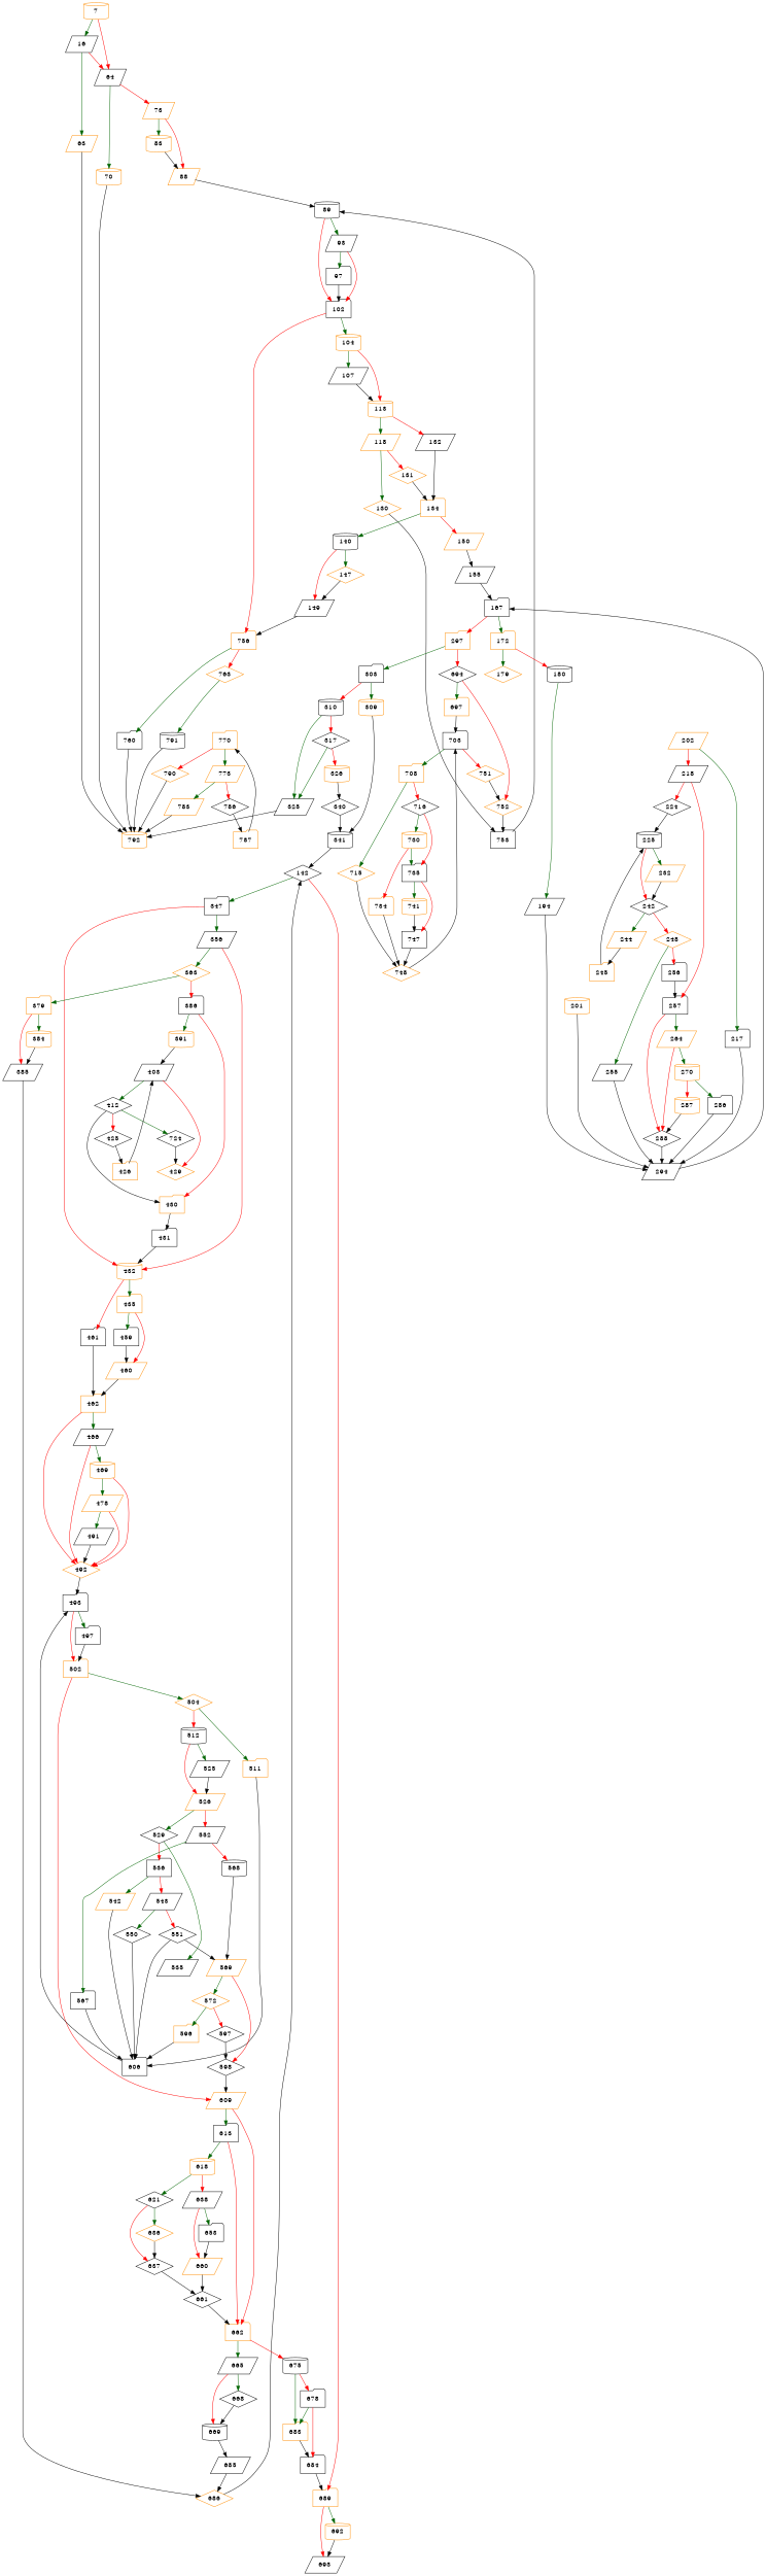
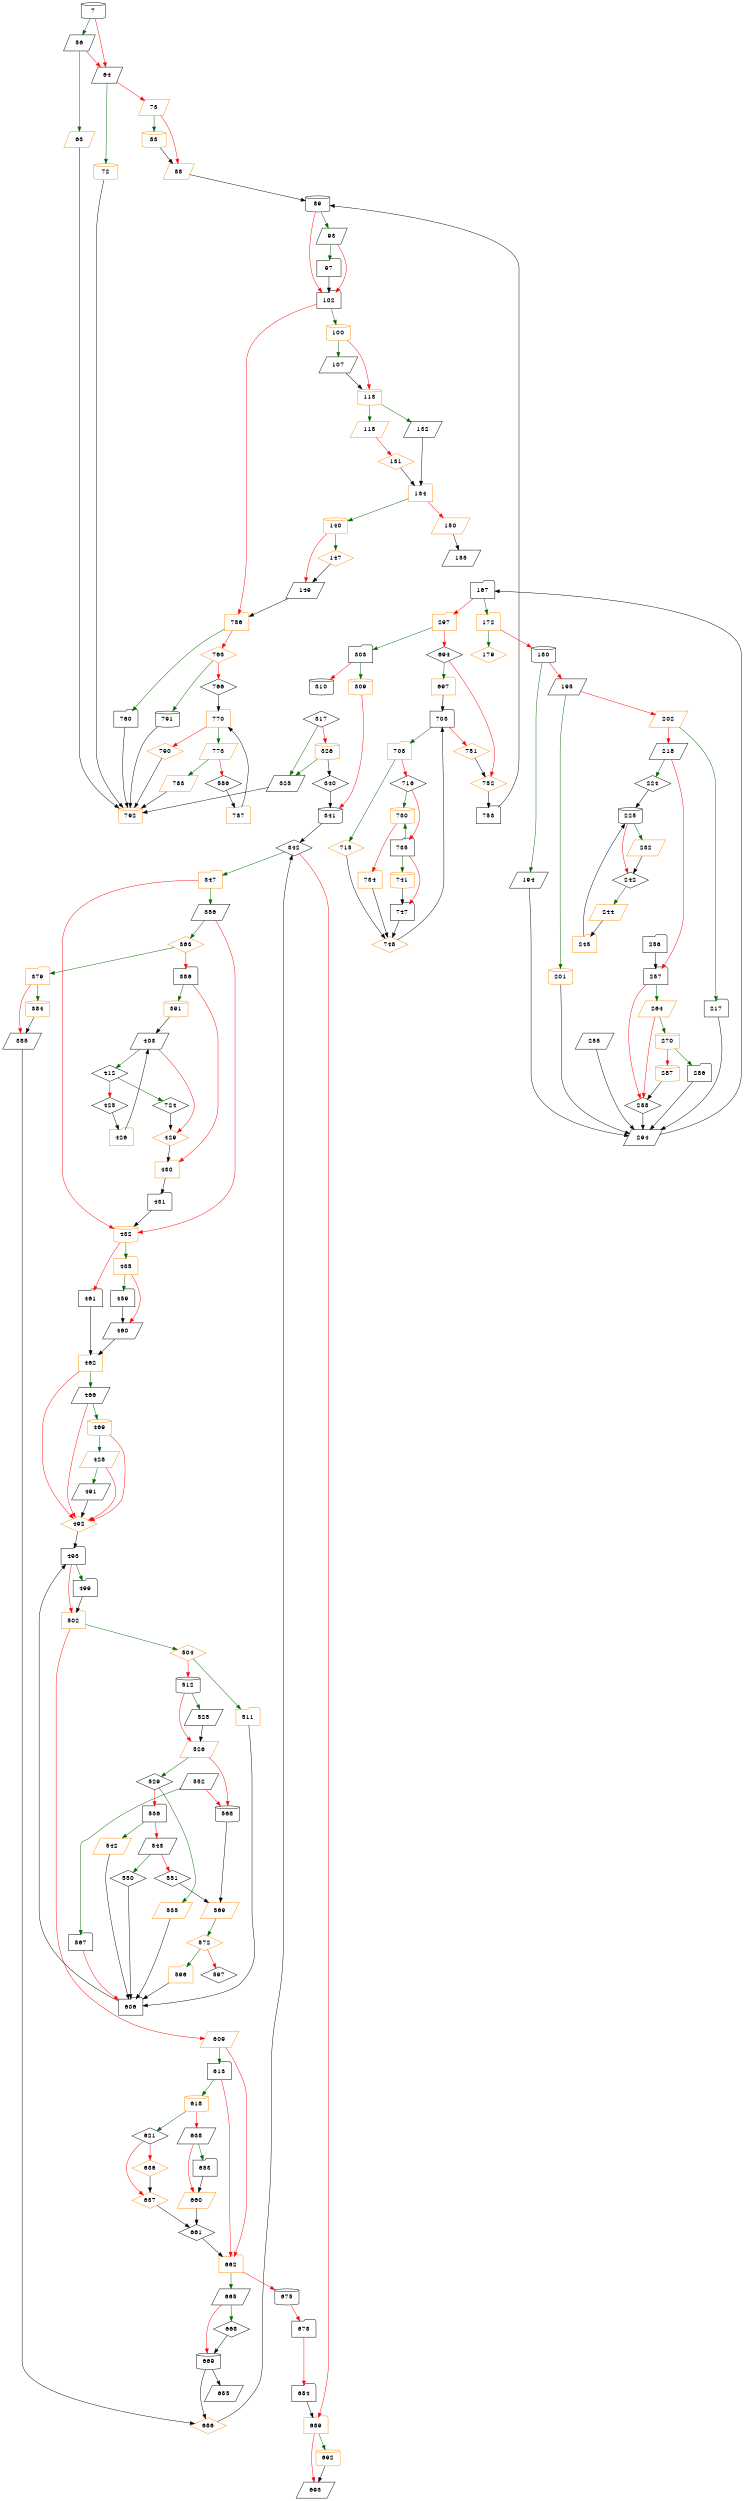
  strict digraph {
    node [color=black shape=folder]
-   7 [color=darkorange entry=true shape=cylinder]
-   56 [shape=parallelogram label=16]
+   7 [entry=true shape=cylinder]
+   56 [shape=parallelogram]
    64 [shape=parallelogram]
    63 [color=darkorange shape=parallelogram]
-   72 [color=darkorange shape=cylinder label=70]
+   72 [color=darkorange shape=cylinder]
    73 [color=darkorange shape=parallelogram]
    792 [color=darkorange shape=cylinder]
    83 [color=darkorange shape=cylinder]
    88 [color=darkorange shape=parallelogram]
    89 [shape=cylinder]
    93 [shape=parallelogram]
    102
    97
-   104 [color=darkorange shape=cylinder]
+   104 [color=darkorange shape=cylinder label=100]
    756 [color=darkorange]
    107 [shape=parallelogram]
    113 [color=darkorange shape=cylinder]
    760
    763 [color=darkorange shape=diamond]
    118 [color=darkorange shape=parallelogram]
    132 [shape=parallelogram]
    791 [shape=cylinder]
-   130 [color=darkorange shape=diamond]
+   766 [shape=diamond]
    131 [color=darkorange shape=diamond]
    134 [color=darkorange]
    753
-   140 [shape=cylinder]
+   140 [color=darkorange shape=cylinder]
    150 [color=darkorange shape=parallelogram]
    147 [color=darkorange shape=diamond]
    149 [shape=parallelogram]
    155 [shape=parallelogram]
    167
    172 [color=darkorange]
    297 [color=darkorange]
    179 [color=darkorange shape=diamond]
    180 [shape=cylinder]
    303
    694 [shape=diamond]
    194 [shape=parallelogram]
+   195 [shape=parallelogram]
    309 [color=darkorange shape=cylinder]
    310 [shape=cylinder]
    697 [color=darkorange]
    752 [color=darkorange shape=diamond]
    294 [shape=parallelogram]
    201 [color=darkorange shape=cylinder]
    202 [color=darkorange shape=parallelogram]
    217
    218 [shape=parallelogram]
    224 [shape=diamond]
    257
    225 [shape=cylinder]
    264 [color=darkorange shape=parallelogram]
    288 [shape=diamond]
    232 [color=darkorange shape=parallelogram]
    242 [shape=diamond]
    270 [color=darkorange shape=cylinder]
    244 [color=darkorange shape=parallelogram]
-   248 [color=darkorange shape=diamond]
    245 [color=darkorange]
    255 [shape=parallelogram]
    256
    286
    287 [color=darkorange shape=cylinder]
    341 [shape=cylinder]
    325 [shape=parallelogram]
    317 [shape=diamond]
    703
-   342 [shape=diamond label=142]
+   342 [shape=diamond]
    326 [color=darkorange shape=cylinder]
-   347
+   347 [color=darkorange]
    689 [color=darkorange]
    340 [shape=diamond]
    356 [shape=parallelogram]
    432 [color=darkorange shape=cylinder]
    692 [color=darkorange shape=cylinder]
    693 [shape=parallelogram]
    363 [color=darkorange shape=diamond]
    435 [color=darkorange]
    461
    379 [color=darkorange]
    386
    459
-   460 [color=darkorange shape=parallelogram]
+   460 [shape=parallelogram]
    462 [color=darkorange]
    384 [color=darkorange shape=cylinder]
    385 [shape=parallelogram]
    391 [color=darkorange shape=cylinder]
    430 [color=darkorange]
    686 [color=darkorange shape=diamond]
    403 [shape=parallelogram]
    431
    412 [shape=diamond]
    429 [color=darkorange shape=diamond]
    n96 [label=724 shape=diamond]
    425 [shape=diamond]
    426 [color=darkorange]
    466 [shape=parallelogram]
    492 [color=darkorange shape=diamond]
    469 [color=darkorange shape=cylinder]
    493
-   478 [color=darkorange shape=parallelogram]
-   497
+   478 [color=darkorange shape=parallelogram label=428]
+   497 [label=499]
    502 [color=darkorange]
    491 [shape=parallelogram]
    504 [color=darkorange shape=diamond]
    609 [color=darkorange shape=parallelogram]
    511 [color=darkorange]
    512 [shape=cylinder]
    613
    662 [color=darkorange]
    606
    525 [shape=parallelogram]
    526 [color=darkorange shape=parallelogram]
    618 [color=darkorange shape=cylinder]
    665 [shape=parallelogram]
    675 [shape=cylinder]
    529 [shape=diamond]
    552 [shape=parallelogram]
-   535 [shape=parallelogram]
+   535 [color=darkorange shape=parallelogram]
    536
    567
    568 [shape=cylinder]
    542 [color=darkorange shape=parallelogram]
    543 [shape=parallelogram]
    569 [color=darkorange shape=parallelogram]
    550 [shape=diamond]
    551 [shape=diamond]
    572 [color=darkorange shape=diamond]
-   598 [shape=diamond]
    596 [color=darkorange]
    597 [shape=diamond]
    621 [shape=diamond]
    638 [shape=parallelogram]
    668 [shape=diamond]
    669 [shape=cylinder]
-   683 [color=darkorange]
    678
    636 [color=darkorange shape=diamond]
-   637 [shape=diamond]
+   637 [color=darkorange shape=diamond]
    653
    660 [color=darkorange shape=parallelogram]
    661 [shape=diamond]
    685 [shape=parallelogram]
    684
    708 [color=darkorange]
    751 [color=darkorange shape=diamond]
    715 [color=darkorange shape=diamond]
    716 [shape=diamond]
    748 [color=darkorange shape=diamond]
    730 [color=darkorange shape=cylinder]
    735
    734 [color=darkorange]
    741 [color=darkorange shape=cylinder]
    747
    770 [color=darkorange]
    773 [color=darkorange shape=parallelogram]
    790 [color=darkorange shape=diamond]
    783 [color=darkorange shape=parallelogram]
-   786 [shape=diamond]
+   786 [shape=diamond label=586]
    787 [color=darkorange]
    7 -> 56 [color=darkgreen cond=true]
    7 -> 64 [color=red cond=false]
    56 -> 64 [color=red cond=false]
    56 -> 63 [color=darkgreen cond=true]
    64 -> 72 [color=darkgreen cond=true]
    64 -> 73 [color=red cond=false]
    63 -> 792
    72 -> 792
    73 -> 83 [color=darkgreen cond=true]
    73 -> 88 [color=red cond=false]
    83 -> 88
    88 -> 89
    89 -> 93 [color=darkgreen cond=true]
    89 -> 102 [color=red cond=false]
    93 -> 102 [color=red cond=false]
    93 -> 97 [color=darkgreen cond=true]
    102 -> 104 [color=darkgreen cond=true]
    102 -> 756 [color=red cond=false]
    97 -> 102
    104 -> 107 [color=darkgreen cond=true]
    104 -> 113 [color=red cond=false]
    756 -> 760 [color=darkgreen cond=true]
    756 -> 763 [color=red cond=false]
    107 -> 113
    113 -> 118 [color=darkgreen cond=true]
-   113 -> 132 [color=red cond=false]
+   113 -> 132 [color=darkgreen cond=false]
    760 -> 792
    763 -> 791 [color=darkgreen cond=true]
-   118 -> 130 [color=darkgreen cond=true]
+   763 -> 766 [color=red cond=false]
    118 -> 131 [color=red cond=false]
    132 -> 134
    791 -> 792
-   130 -> 753
+   766 -> 770
    131 -> 134
    134 -> 140 [color=darkgreen cond=true]
    134 -> 150 [color=red cond=false]
    753 -> 89
    140 -> 147 [color=darkgreen cond=true]
    140 -> 149 [color=red cond=false]
    150 -> 155
    147 -> 149
    149 -> 756
-   155 -> 167
    167 -> 172 [color=darkgreen cond=true]
    167 -> 297 [color=red cond=false]
    172 -> 179 [color=darkgreen cond=true]
    172 -> 180 [color=red cond=false]
    297 -> 303 [color=darkgreen cond=true]
    297 -> 694 [color=red cond=false]
    180 -> 194 [color=darkgreen cond=true]
+   180 -> 195 [color=red cond=false]
    303 -> 309 [color=darkgreen cond=true]
    303 -> 310 [color=red cond=false]
    694 -> 697 [color=darkgreen cond=true]
    694 -> 752 [color=red cond=false]
    194 -> 294
-   309 -> 341
-   310 -> 325 [color=darkgreen cond=true]
-   310 -> 317 [color=red cond=false]
+   195 -> 201 [color=darkgreen cond=true]
+   195 -> 202 [color=red cond=false]
+   309 -> 341 [color=red]
+   326 -> 325 [color=darkgreen cond=true]
    697 -> 703
    752 -> 753
    294 -> 167
    201 -> 294
    202 -> 217 [color=darkgreen cond=true]
    202 -> 218 [color=red cond=false]
    217 -> 294
-   218 -> 224 [color=red cond=true]
+   218 -> 224 [color=darkgreen cond=true]
    218 -> 257 [color=red cond=false]
    224 -> 225
    257 -> 264 [color=darkgreen cond=true]
    257 -> 288 [color=red cond=false]
    225 -> 232 [color=darkgreen cond=true]
    225 -> 242 [color=red cond=false]
    264 -> 288 [color=red cond=false]
    264 -> 270 [color=darkgreen cond=true]
    288 -> 294
    232 -> 242
    242 -> 244 [color=darkgreen cond=true]
-   242 -> 248 [color=red cond=false]
    270 -> 286 [color=darkgreen cond=true]
    270 -> 287 [color=red cond=false]
    244 -> 245
-   248 -> 255 [color=darkgreen cond=true]
-   248 -> 256 [color=red cond=false]
    245 -> 225
    255 -> 294
    256 -> 257
    286 -> 294
    287 -> 288
    341 -> 342
    325 -> 792
    317 -> 325 [color=darkgreen cond=true]
    317 -> 326 [color=red cond=false]
    703 -> 708 [color=darkgreen cond=true]
    703 -> 751 [color=red cond=false]
    342 -> 347 [color=darkgreen cond=true]
    342 -> 689 [color=red cond=false]
    326 -> 340
    347 -> 356 [color=darkgreen cond=true]
    347 -> 432 [color=red cond=false]
    689 -> 692 [color=darkgreen cond=true]
    689 -> 693 [color=red cond=false]
    340 -> 341
    356 -> 432 [color=red cond=false]
    356 -> 363 [color=darkgreen cond=true]
    432 -> 435 [color=darkgreen cond=true]
    432 -> 461 [color=red cond=false]
    692 -> 693
    363 -> 379 [color=darkgreen cond=true]
    363 -> 386 [color=red cond=false]
    435 -> 459 [color=darkgreen cond=true]
    435 -> 460 [color=red cond=false]
    461 -> 462
    379 -> 384 [color=darkgreen cond=true]
    379 -> 385 [color=red cond=false]
    386 -> 391 [color=darkgreen cond=true]
    386 -> 430 [color=red cond=false]
    459 -> 460
    460 -> 462
    462 -> 466 [color=darkgreen cond=true]
    462 -> 492 [color=red cond=false]
    384 -> 385
    385 -> 686
    391 -> 403
    430 -> 431
    686 -> 342
    403 -> 412 [color=darkgreen cond=true]
    403 -> 429 [color=red cond=false]
    431 -> 432
    412 -> n96 [color=darkgreen cond=true]
    412 -> 425 [color=red cond=false]
-   412 -> 430
+   429 -> 430
    n96 -> 429
    425 -> 426
    426 -> 403
    466 -> 492 [color=red cond=false]
    466 -> 469 [color=darkgreen cond=true]
    492 -> 493
    469 -> 492 [color=red cond=false]
    469 -> 478 [color=darkgreen cond=true]
    493 -> 497 [color=darkgreen cond=true]
    493 -> 502 [color=red cond=false]
    478 -> 492 [color=red cond=false]
    478 -> 491 [color=darkgreen cond=true]
    497 -> 502
    502 -> 504 [color=darkgreen cond=true]
    502 -> 609 [color=red cond=false]
    491 -> 492
    504 -> 511 [color=darkgreen cond=true]
    504 -> 512 [color=red cond=false]
    609 -> 613 [color=darkgreen cond=true]
    609 -> 662 [color=red cond=false]
    511 -> 606
    512 -> 525 [color=darkgreen cond=true]
    512 -> 526 [color=red cond=false]
    613 -> 662 [color=red cond=false]
    613 -> 618 [color=darkgreen cond=true]
    662 -> 665 [color=darkgreen cond=true]
    662 -> 675 [color=red cond=false]
    606 -> 493
    525 -> 526
    526 -> 529 [color=darkgreen cond=true]
-   526 -> 552 [color=red cond=false]
+   526 -> 568 [color=red cond=false]
    618 -> 621 [color=darkgreen cond=true]
    618 -> 638 [color=red cond=false]
    665 -> 668 [color=darkgreen cond=true]
    665 -> 669 [color=red cond=false]
-   675 -> 683 [color=darkgreen cond=true]
    675 -> 678 [color=red cond=false]
    529 -> 535 [color=darkgreen cond=true]
    529 -> 536 [color=red cond=false]
    552 -> 567 [color=darkgreen cond=true]
    552 -> 568 [color=red cond=false]
-   551 -> 606
+   535 -> 606
    536 -> 542 [color=darkgreen cond=true]
    536 -> 543 [color=red cond=false]
-   567 -> 606
+   567 -> 606 [color=red]
    568 -> 569
    542 -> 606
    543 -> 550 [color=darkgreen cond=true]
    543 -> 551 [color=red cond=false]
    569 -> 572 [color=darkgreen cond=true]
-   569 -> 598 [color=red cond=false]
    550 -> 606
    551 -> 569
    572 -> 596 [color=darkgreen cond=true]
    572 -> 597 [color=red cond=false]
-   598 -> 609
    596 -> 606
-   597 -> 598
-   621 -> 636 [color=darkgreen cond=true]
+   621 -> 636 [color=red cond=true]
    621 -> 637 [color=red cond=false]
    638 -> 653 [color=darkgreen cond=true]
    638 -> 660 [color=red cond=false]
    668 -> 669
    669 -> 685
-   683 -> 684
-   678 -> 683 [color=darkgreen cond=true]
    678 -> 684 [color=red cond=false]
    636 -> 637
    637 -> 661
    653 -> 660
    660 -> 661
    661 -> 662
-   685 -> 686
+   669 -> 686
    684 -> 689
    708 -> 715 [color=darkgreen cond=true]
    708 -> 716 [color=red cond=false]
    751 -> 752
    715 -> 748
    716 -> 730 [color=darkgreen cond=true]
    716 -> 735 [color=red cond=false]
    748 -> 703
-   730 -> 735 [color=darkgreen cond=true]
+   735 -> 730 [color=darkgreen cond=true]
    730 -> 734 [color=red cond=false]
    735 -> 741 [color=darkgreen cond=true]
    735 -> 747 [color=red cond=false]
    734 -> 748
    741 -> 747
    747 -> 748
    770 -> 773 [color=darkgreen cond=true]
    770 -> 790 [color=red cond=false]
    773 -> 783 [color=darkgreen cond=true]
    773 -> 786 [color=red cond=false]
    790 -> 792
    783 -> 792
    786 -> 787
    787 -> 770
  }
